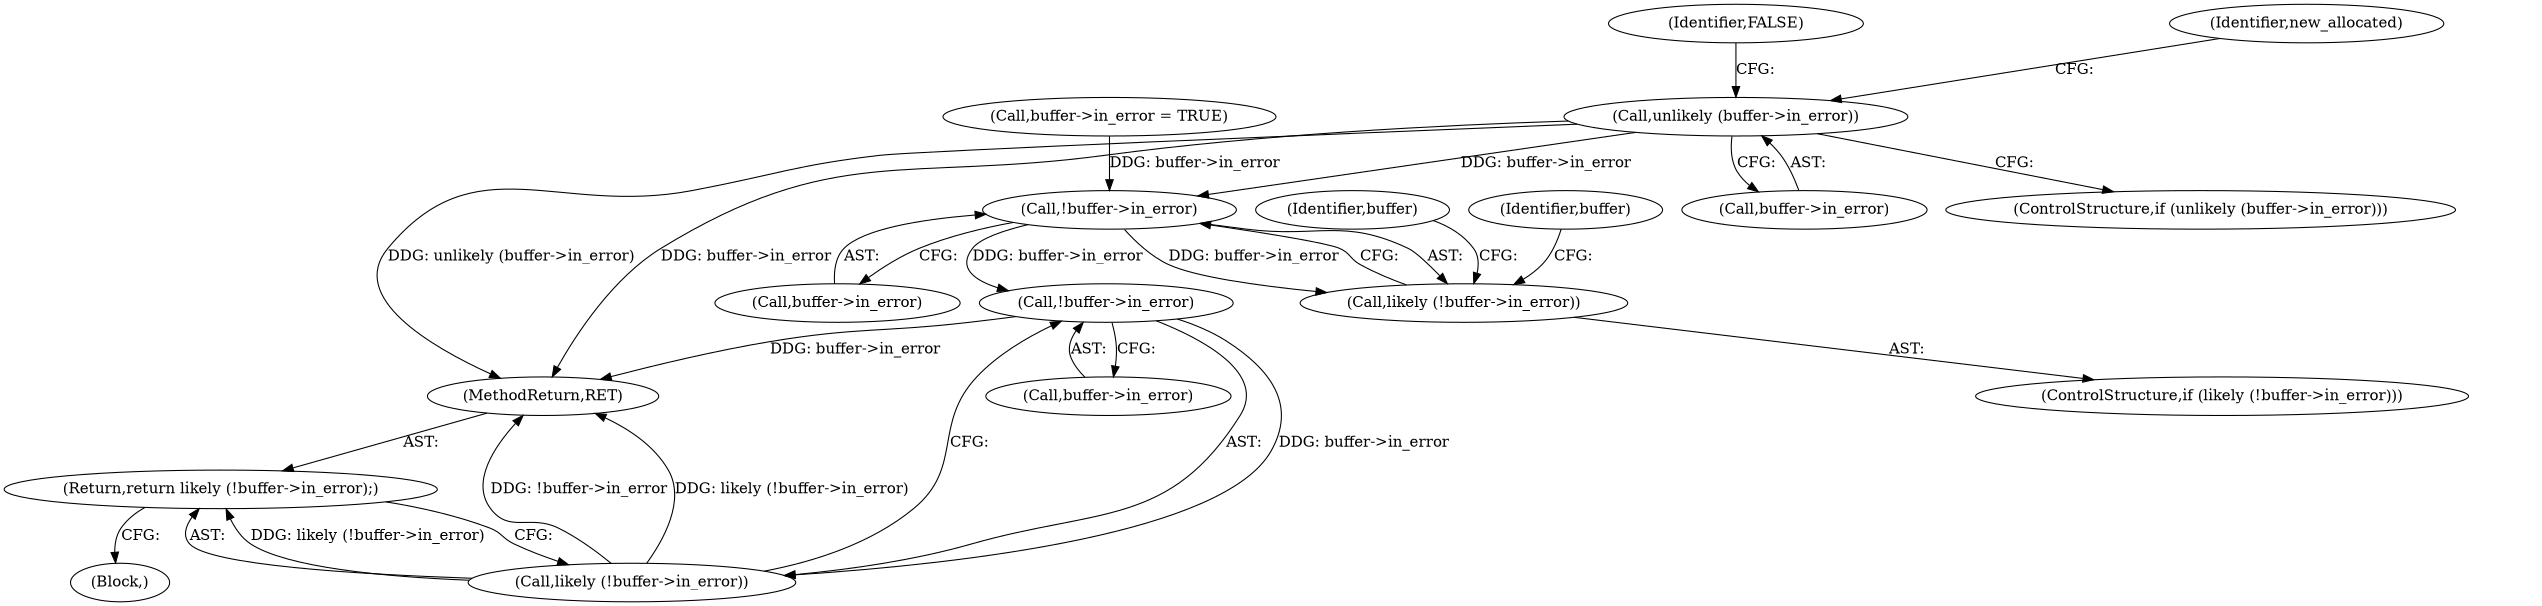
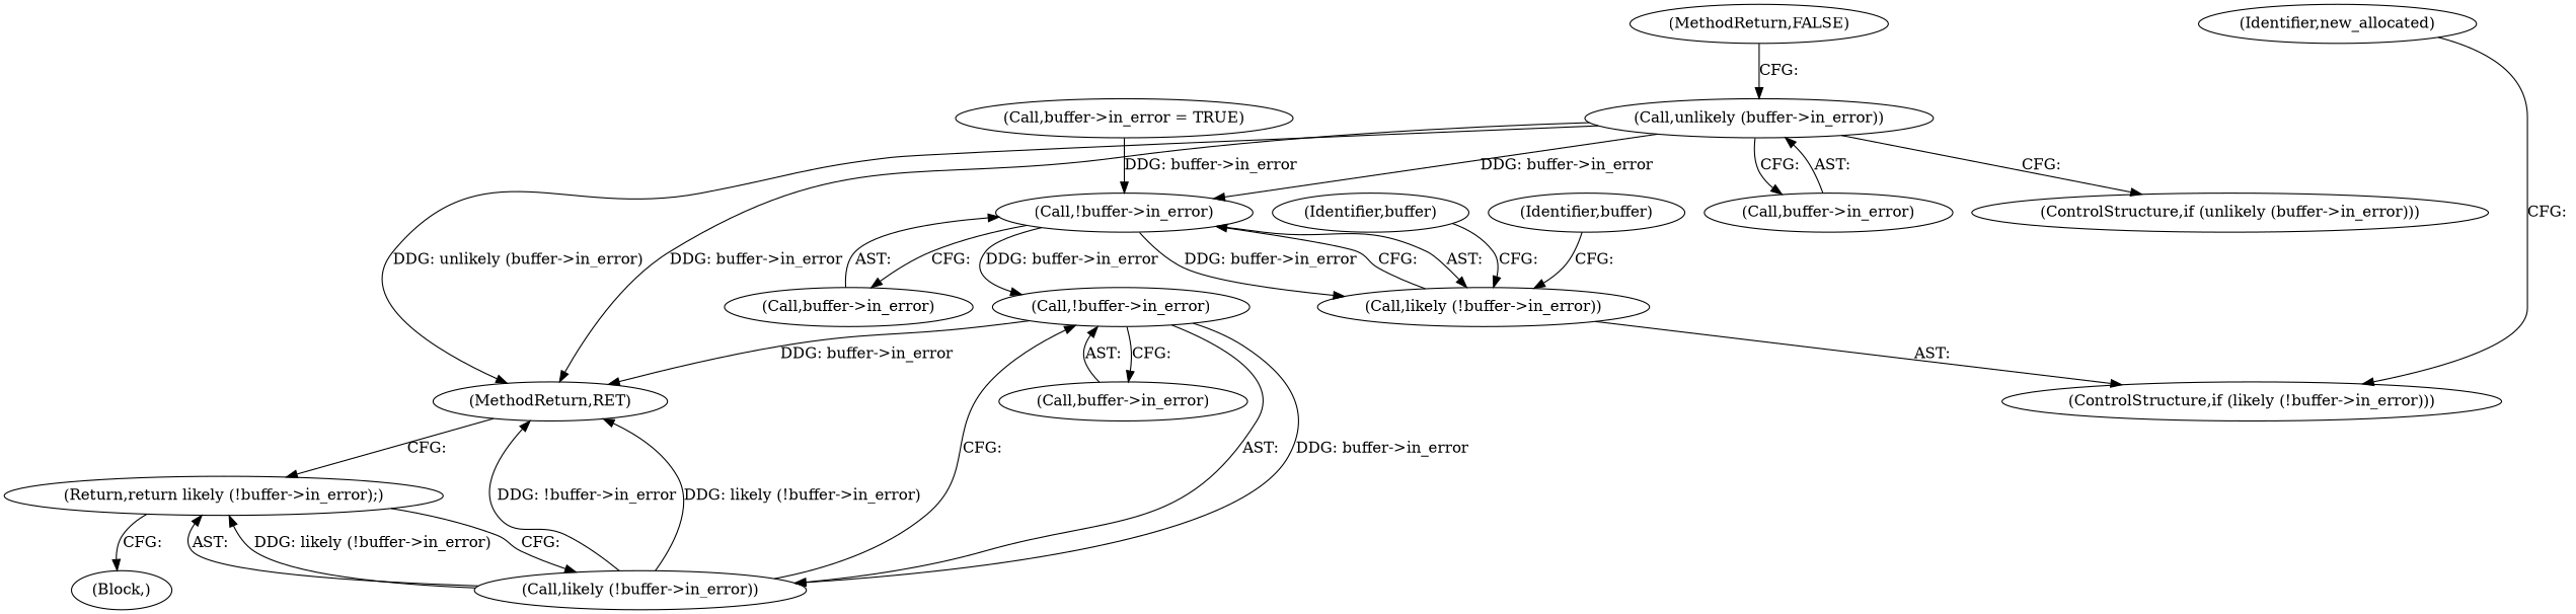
  digraph {
    n1 [label="(Call,unlikely (buffer->in_error))"]
    n2 [label="(Call,!buffer->in_error)"]
    n3 [label="(Call,buffer->in_error)"]
    n4 [label="(ControlStructure,if (unlikely (buffer->in_error)))"]
    n5 [label="(MethodReturn,RET)"]
    n6 [label="(Call,likely (!buffer->in_error))"]
    n7 [label="(Call,!buffer->in_error)"]
    n8 [label="(Call,buffer->in_error)"]
    n9 [label="(Return,return likely (!buffer->in_error);)"]
    n10 [label="(ControlStructure,if (likely (!buffer->in_error)))"]
    n11 [label="(Call,likely (!buffer->in_error))"]
    n12 [label="(Call,buffer->in_error)"]
    n13 [label="(Block,)"]
    n14 [label="(Call,buffer->in_error = TRUE)"]
    n15 [label="(Identifier,buffer)"]
    n16 [label="(Identifier,buffer)"]
-   n17 [label="(Identifier,FALSE)"]
+   n17 [label="(MethodReturn,FALSE)"]
    n18 [label="(Identifier,new_allocated)"]
    n1 -> n2 [label="DDG: buffer->in_error"]
    n1 -> n3 [label="CFG: "]
    n1 -> n4 [label="CFG: "]
    n1 -> n5 [label="DDG: buffer->in_error"]
    n1 -> n5 [label="DDG: unlikely (buffer->in_error)"]
    n2 -> n6 [label="AST: "]
    n2 -> n6 [label="DDG: buffer->in_error"]
    n2 -> n7 [label="DDG: buffer->in_error"]
    n2 -> n8 [label="CFG: "]
    n3 -> n1 [label="AST: "]
-   n5 -> n9 [label="AST: "]
+   n5 -> n9 [label="CFG: "]
    n6 -> n2 [label="CFG: "]
    n6 -> n10 [label="AST: "]
    n7 -> n5 [label="DDG: buffer->in_error"]
    n7 -> n11 [label="AST: "]
    n7 -> n11 [label="DDG: buffer->in_error"]
    n7 -> n12 [label="CFG: "]
    n8 -> n2 [label="AST: "]
    n9 -> n11 [label="CFG: "]
    n9 -> n13 [label="CFG: "]
    n11 -> n5 [label="DDG: !buffer->in_error"]
    n11 -> n5 [label="DDG: likely (!buffer->in_error)"]
    n11 -> n7 [label="CFG: "]
    n11 -> n9 [label="AST: "]
    n11 -> n9 [label="DDG: likely (!buffer->in_error)"]
    n12 -> n7 [label="AST: "]
    n14 -> n2 [label="DDG: buffer->in_error"]
    n15 -> n6 [label="CFG: "]
    n16 -> n6 [label="CFG: "]
    n17 -> n1 [label="CFG: "]
-   n18 -> n1 [label="CFG: "]
+   n18 -> n10 [label="CFG: "]
  }
